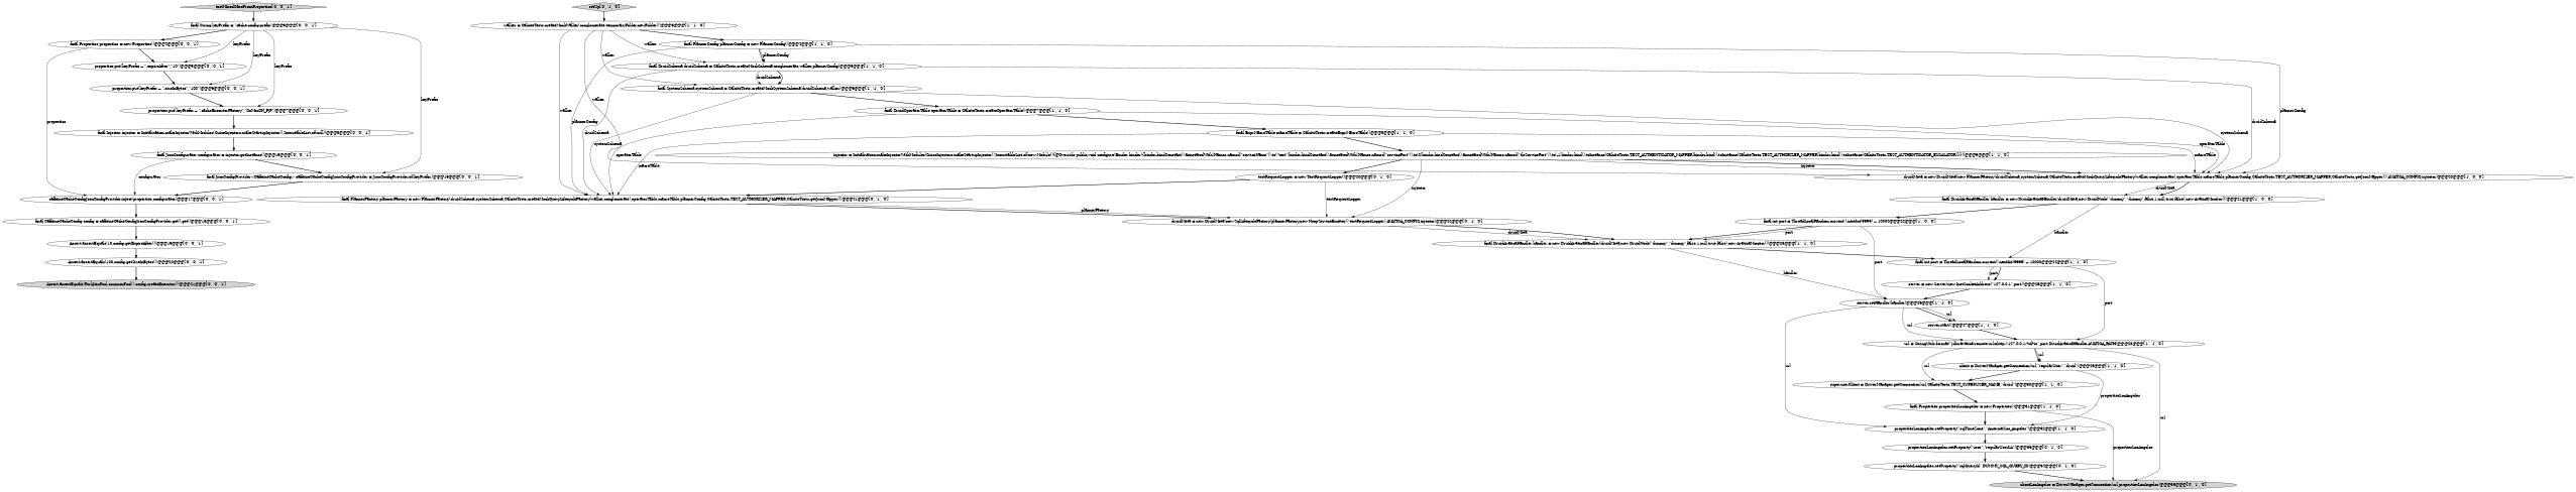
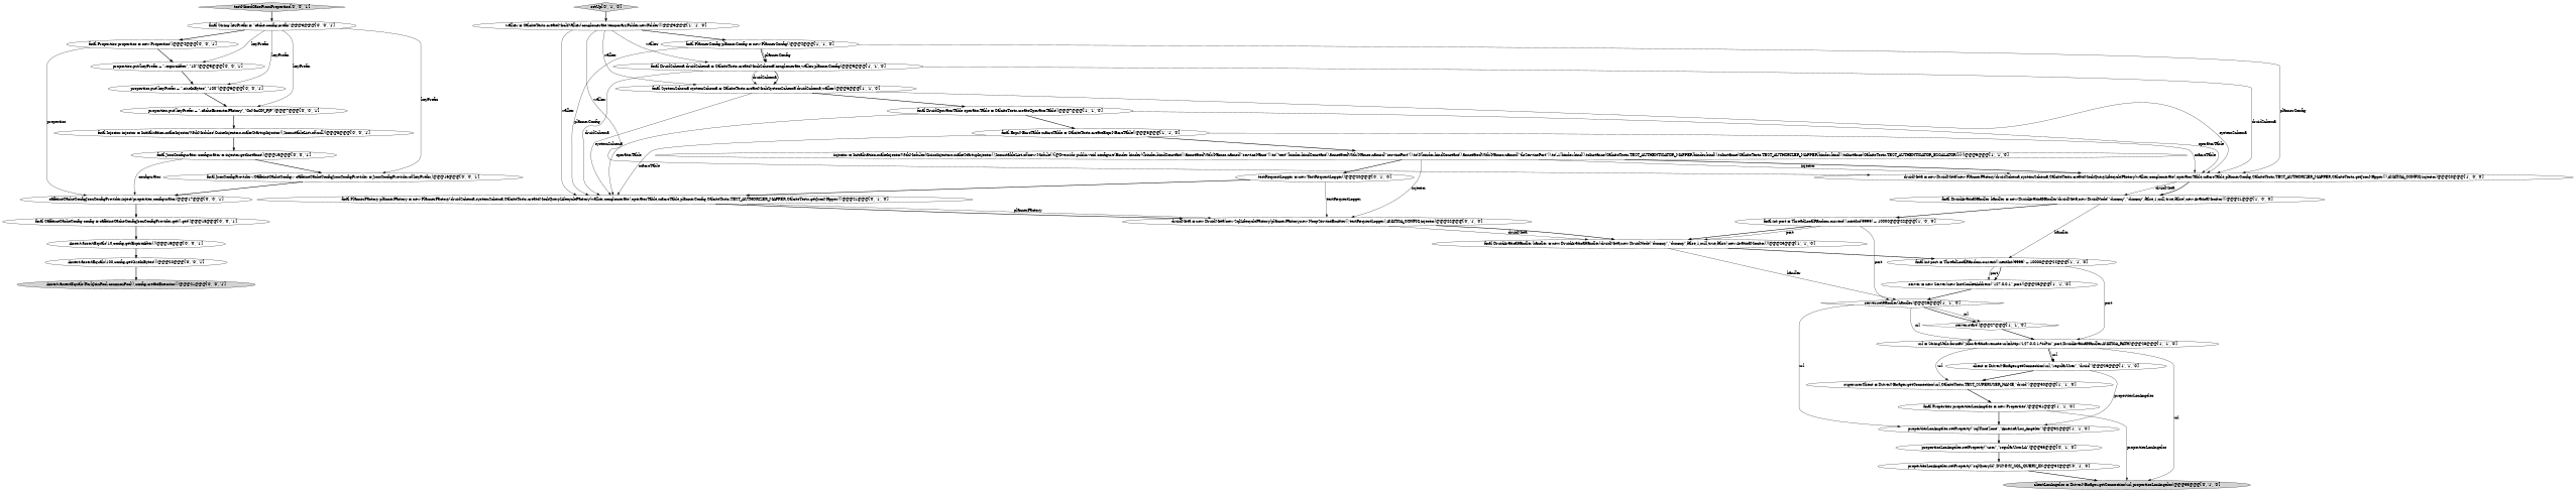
  digraph {
    node [fillcolor=white shape=ellipse style=filled]
    edge [style=solid]
    n1 [label="final JsonConfigProvider<CaffeineCacheConfig> caffeineCacheConfigJsonConfigProvider = JsonConfigProvider.of(keyPrefix,)@@@16@@@['0', '0', '1']"]
    n2 [label="caffeineCacheConfigJsonConfigProvider.inject(properties,configurator)@@@17@@@['0', '0', '1']"]
    n3 [label="final CaffeineCacheConfig config = caffeineCacheConfigJsonConfigProvider.get().get()@@@18@@@['0', '0', '1']"]
    n4 [label="final int port = ThreadLocalRandom.current().nextInt(9999) + 10000@@@24@@@['1', '1', '0']"]
    n5 [label="server = new Server(new InetSocketAddress(\"127.0.0.1\",port))@@@25@@@['1', '1', '0']"]
    n6 [label="url = StringUtils.format(\"jdbc:avatica:remote:url=http://127.0.0.1:%d%s\",port,DruidAvaticaHandler.AVATICA_PATH)@@@28@@@['1', '1', '0']"]
-   n7 [label="server.setHandler(handler)@@@26@@@['1', '1', '0']"]
+   n7 [label="server.setHandler(handler)@@@26@@@['1', '1', '0']" shape=diamond]
    n8 [fillcolor=lightgray label="clientLosAngeles = DriverManager.getConnection(url,propertiesLosAngeles)@@@35@@@['0', '1', '0']"]
    n9 [label="superuserClient = DriverManager.getConnection(url,CalciteTests.TEST_SUPERUSER_NAME,\"druid\")@@@30@@@['1', '1', '0']"]
    n10 [label="client = DriverManager.getConnection(url,\"regularUser\",\"druid\")@@@29@@@['1', '1', '0']"]
    n11 [label="properties.put(keyPrefix + \".sizeInBytes\",\"100\")@@@6@@@['0', '0', '1']"]
    n12 [label="properties.put(keyPrefix + \".cacheExecutorFactory\",\"CoMmON_FjP\")@@@7@@@['0', '0', '1']"]
    n13 [label="final Injector injector = Initialization.makeInjectorWithModules(GuiceInjectors.makeStartupInjector(),ImmutableList.of(null))@@@8@@@['0', '0', '1']"]
    n14 [fillcolor=lightgray label="setUp['0', '1', '0']" shape=diamond]
    n15 [label="walker = CalciteTests.createMockWalker(conglomerate,temporaryFolder.newFolder())@@@3@@@['1', '1', '0']"]
    n16 [label="final PlannerConfig plannerConfig = new PlannerConfig()@@@4@@@['1', '1', '0']"]
    n17 [label="druidMeta = new DruidMeta(new PlannerFactory(druidSchema,systemSchema,CalciteTests.createMockQueryLifecycleFactory(walker,conglomerate),operatorTable,macroTable,plannerConfig,CalciteTests.TEST_AUTHORIZER_MAPPER,CalciteTests.getJsonMapper()),AVATICA_CONFIG,injector)@@@20@@@['1', '0', '0']"]
    n18 [label="final PlannerFactory plannerFactory = new PlannerFactory(druidSchema,systemSchema,CalciteTests.createMockQueryLifecycleFactory(walker,conglomerate),operatorTable,macroTable,plannerConfig,CalciteTests.TEST_AUTHORIZER_MAPPER,CalciteTests.getJsonMapper())@@@21@@@['0', '1', '0']"]
    n19 [label="final DruidSchema druidSchema = CalciteTests.createMockSchema(conglomerate,walker,plannerConfig)@@@5@@@['1', '1', '0']"]
    n20 [label="final SystemSchema systemSchema = CalciteTests.createMockSystemSchema(druidSchema,walker)@@@6@@@['1', '1', '0']"]
    n21 [label="Assert.assertEquals(100,config.getSizeInBytes())@@@20@@@['0', '0', '1']"]
    n22 [fillcolor=lightgray label="Assert.assertEquals(ForkJoinPool.commonPool(),config.createExecutor())@@@21@@@['0', '0', '1']"]
    n23 [label="final DruidAvaticaHandler handler = new DruidAvaticaHandler(druidMeta,new DruidNode(\"dummy\",\"dummy\",false,1,null,true,false),new AvaticaMonitor())@@@21@@@['1', '0', '0']"]
    n24 [label="druidMeta = new DruidMeta(new SqlLifecycleFactory(plannerFactory,new NoopServiceEmitter(),testRequestLogger),AVATICA_CONFIG,injector)@@@22@@@['0', '1', '0']"]
    n25 [label="final JsonConfigurator configurator = injector.getInstance()@@@15@@@['0', '0', '1']"]
    n26 [label="Assert.assertEquals(10,config.getExpireAfter())@@@19@@@['0', '0', '1']"]
    n27 [label="propertiesLosAngeles.setProperty(\"sqlTimeZone\",\"America/Los_Angeles\")@@@32@@@['1', '1', '0']"]
    n28 [label="propertiesLosAngeles.setProperty(\"user\",\"regularUserLA\")@@@33@@@['0', '1', '0']"]
    n29 [label="propertiesLosAngeles.setProperty(\"sqlQueryId\",DUMMY_SQL_QUERY_ID)@@@34@@@['0', '1', '0']"]
    n30 [label="final int port = ThreadLocalRandom.current().nextInt(9999) + 10000@@@22@@@['1', '0', '0']"]
    n31 [label="final DruidAvaticaHandler handler = new DruidAvaticaHandler(druidMeta,new DruidNode(\"dummy\",\"dummy\",false,1,null,true,false),new AvaticaMonitor())@@@23@@@['1', '1', '0']"]
-   n32 [label="server.start()@@@27@@@['1', '1', '0']"]
+   n32 [label="server.start()@@@27@@@['1', '1', '0']" shape=diamond]
    n33 [fillcolor=lightgray label="testMixedCaseFromProperties['0', '0', '1']" shape=diamond]
    n34 [label="final String keyPrefix = \"cache.config.prefix\"@@@3@@@['0', '0', '1']"]
    n35 [label="properties.put(keyPrefix + \".expireAfter\",\"10\")@@@5@@@['0', '0', '1']"]
    n36 [label="final Properties properties = new Properties()@@@4@@@['0', '0', '1']"]
    n37 [label="final DruidOperatorTable operatorTable = CalciteTests.createOperatorTable()@@@7@@@['1', '1', '0']"]
    n38 [label="final ExprMacroTable macroTable = CalciteTests.createExprMacroTable()@@@8@@@['1', '1', '0']"]
    n39 [label="injector = Initialization.makeInjectorWithModules(GuiceInjectors.makeStartupInjector(),ImmutableList.of(new Module(){@Override public void configure(Binder binder){binder.bindConstant().annotatedWith(Names.named(\"serviceName\")).to(\"test\")binder.bindConstant().annotatedWith(Names.named(\"servicePort\")).to(0)binder.bindConstant().annotatedWith(Names.named(\"tlsServicePort\")).to(-1)binder.bind().toInstance(CalciteTests.TEST_AUTHENTICATOR_MAPPER)binder.bind().toInstance(CalciteTests.TEST_AUTHORIZER_MAPPER)binder.bind().toInstance(CalciteTests.TEST_AUTHENTICATOR_ESCALATOR)}}))@@@9@@@['1', '1', '0']"]
    n40 [label="testRequestLogger = new TestRequestLogger()@@@20@@@['0', '1', '0']"]
    n41 [label="final Properties propertiesLosAngeles = new Properties()@@@31@@@['1', '1', '0']"]
    n1 -> n2 [style=bold]
    n2 -> n3 [style=bold]
    n3 -> n26 [style=bold]
    n4 -> n5 [label=port]
    n4 -> n5 [style=bold]
    n4 -> n6 [label=port]
    n5 -> n7 [style=bold]
    n6 -> n8 [label=url]
    n6 -> n9 [label=url]
    n6 -> n10 [style=bold]
    n6 -> n10 [label=url]
    n7 -> n6 [label=url]
    n7 -> n27 [label=url]
    n7 -> n32 [style=bold]
    n7 -> n32 [label=url]
    n9 -> n41 [style=bold]
    n10 -> n9 [style=bold]
    n10 -> n27 [label=propertiesLosAngeles]
    n11 -> n12 [style=bold]
    n12 -> n13 [style=bold]
    n13 -> n25 [style=bold]
    n14 -> n15 [style=bold]
    n15 -> n16 [style=bold]
    n15 -> n17 [label=walker]
    n15 -> n18 [label=walker]
    n15 -> n19 [label=walker]
    n15 -> n20 [label=walker]
    n16 -> n17 [label=plannerConfig]
    n16 -> n18 [label=plannerConfig]
    n16 -> n19 [style=bold]
    n16 -> n19 [label=plannerConfig]
    n17 -> n23 [label=druidMeta]
    n17 -> n23 [style=bold]
    n18 -> n24 [style=bold]
    n18 -> n24 [label=plannerFactory]
    n19 -> n17 [label=druidSchema]
    n19 -> n18 [label=druidSchema]
    n19 -> n20 [style=bold]
    n19 -> n20 [label=druidSchema]
    n20 -> n17 [label=systemSchema]
    n20 -> n18 [label=systemSchema]
    n20 -> n37 [style=bold]
    n21 -> n22 [style=bold]
    n23 -> n4 [label=handler]
    n23 -> n30 [style=bold]
    n24 -> n31 [label=druidMeta]
    n24 -> n31 [style=bold]
    n25 -> n1 [style=bold]
    n25 -> n2 [label=configurator]
    n26 -> n21 [style=bold]
    n27 -> n28 [style=bold]
    n28 -> n29 [style=bold]
    n29 -> n8 [style=bold]
    n30 -> n7 [label=port]
    n30 -> n31 [style=bold]
    n30 -> n31 [label=port]
    n31 -> n4 [style=bold]
    n31 -> n7 [label=handler]
    n32 -> n6 [style=bold]
    n33 -> n34 [style=bold]
    n34 -> n1 [label=keyPrefix]
    n34 -> n11 [label=keyPrefix]
    n34 -> n12 [label=keyPrefix]
    n34 -> n35 [label=keyPrefix]
    n34 -> n36 [style=bold]
    n35 -> n11 [style=bold]
    n36 -> n2 [label=properties]
    n36 -> n35 [style=bold]
    n37 -> n17 [label=operatorTable]
    n37 -> n18 [label=operatorTable]
    n37 -> n38 [style=bold]
    n38 -> n17 [label=macroTable]
    n38 -> n18 [label=macroTable]
    n38 -> n39 [style=bold]
    n39 -> n17 [style=bold]
    n39 -> n17 [label=injector]
    n39 -> n24 [label=injector]
    n39 -> n40 [style=bold]
    n40 -> n18 [style=bold]
    n40 -> n24 [label=testRequestLogger]
    n41 -> n8 [label=propertiesLosAngeles]
    n41 -> n27 [style=bold]
  }
